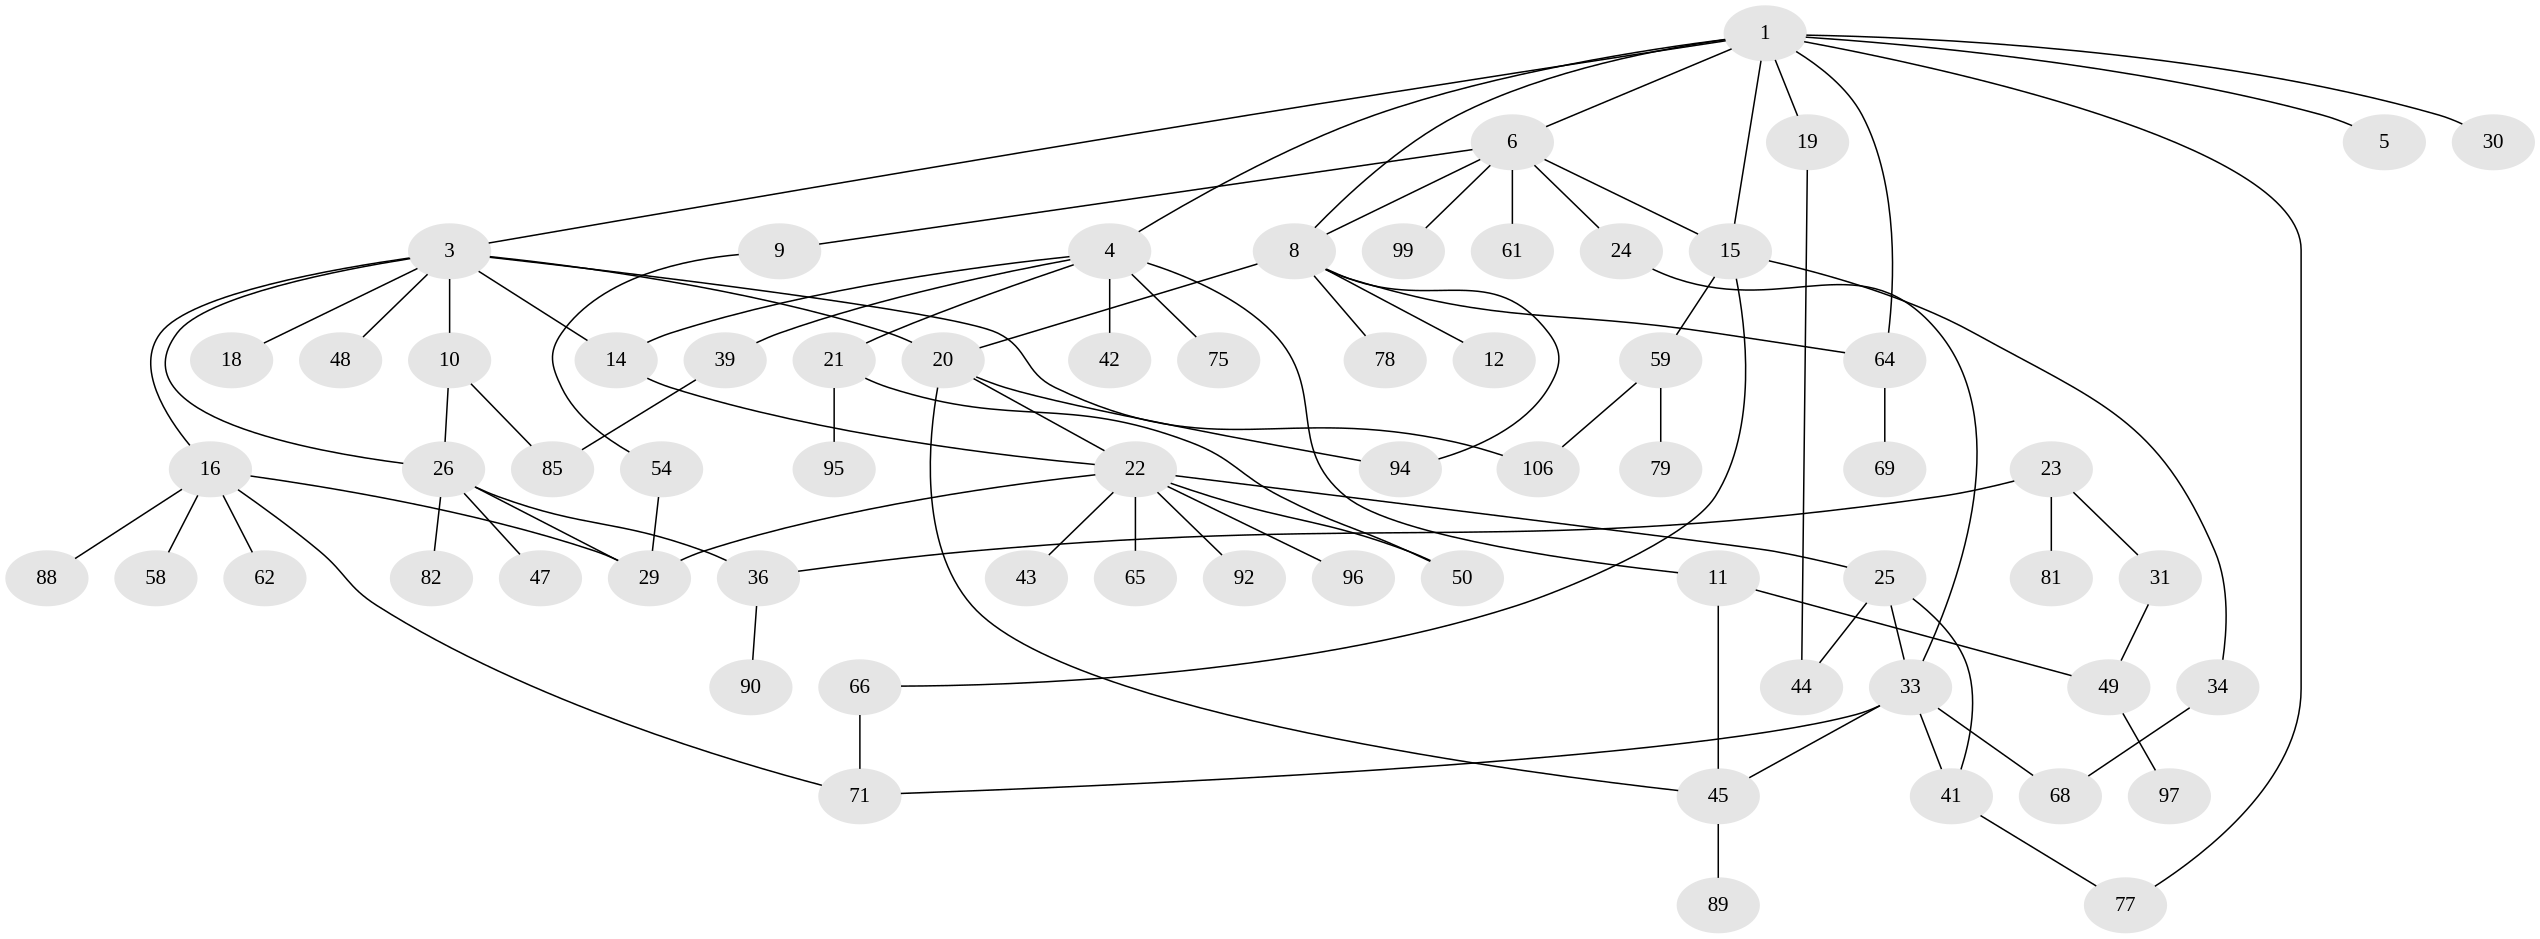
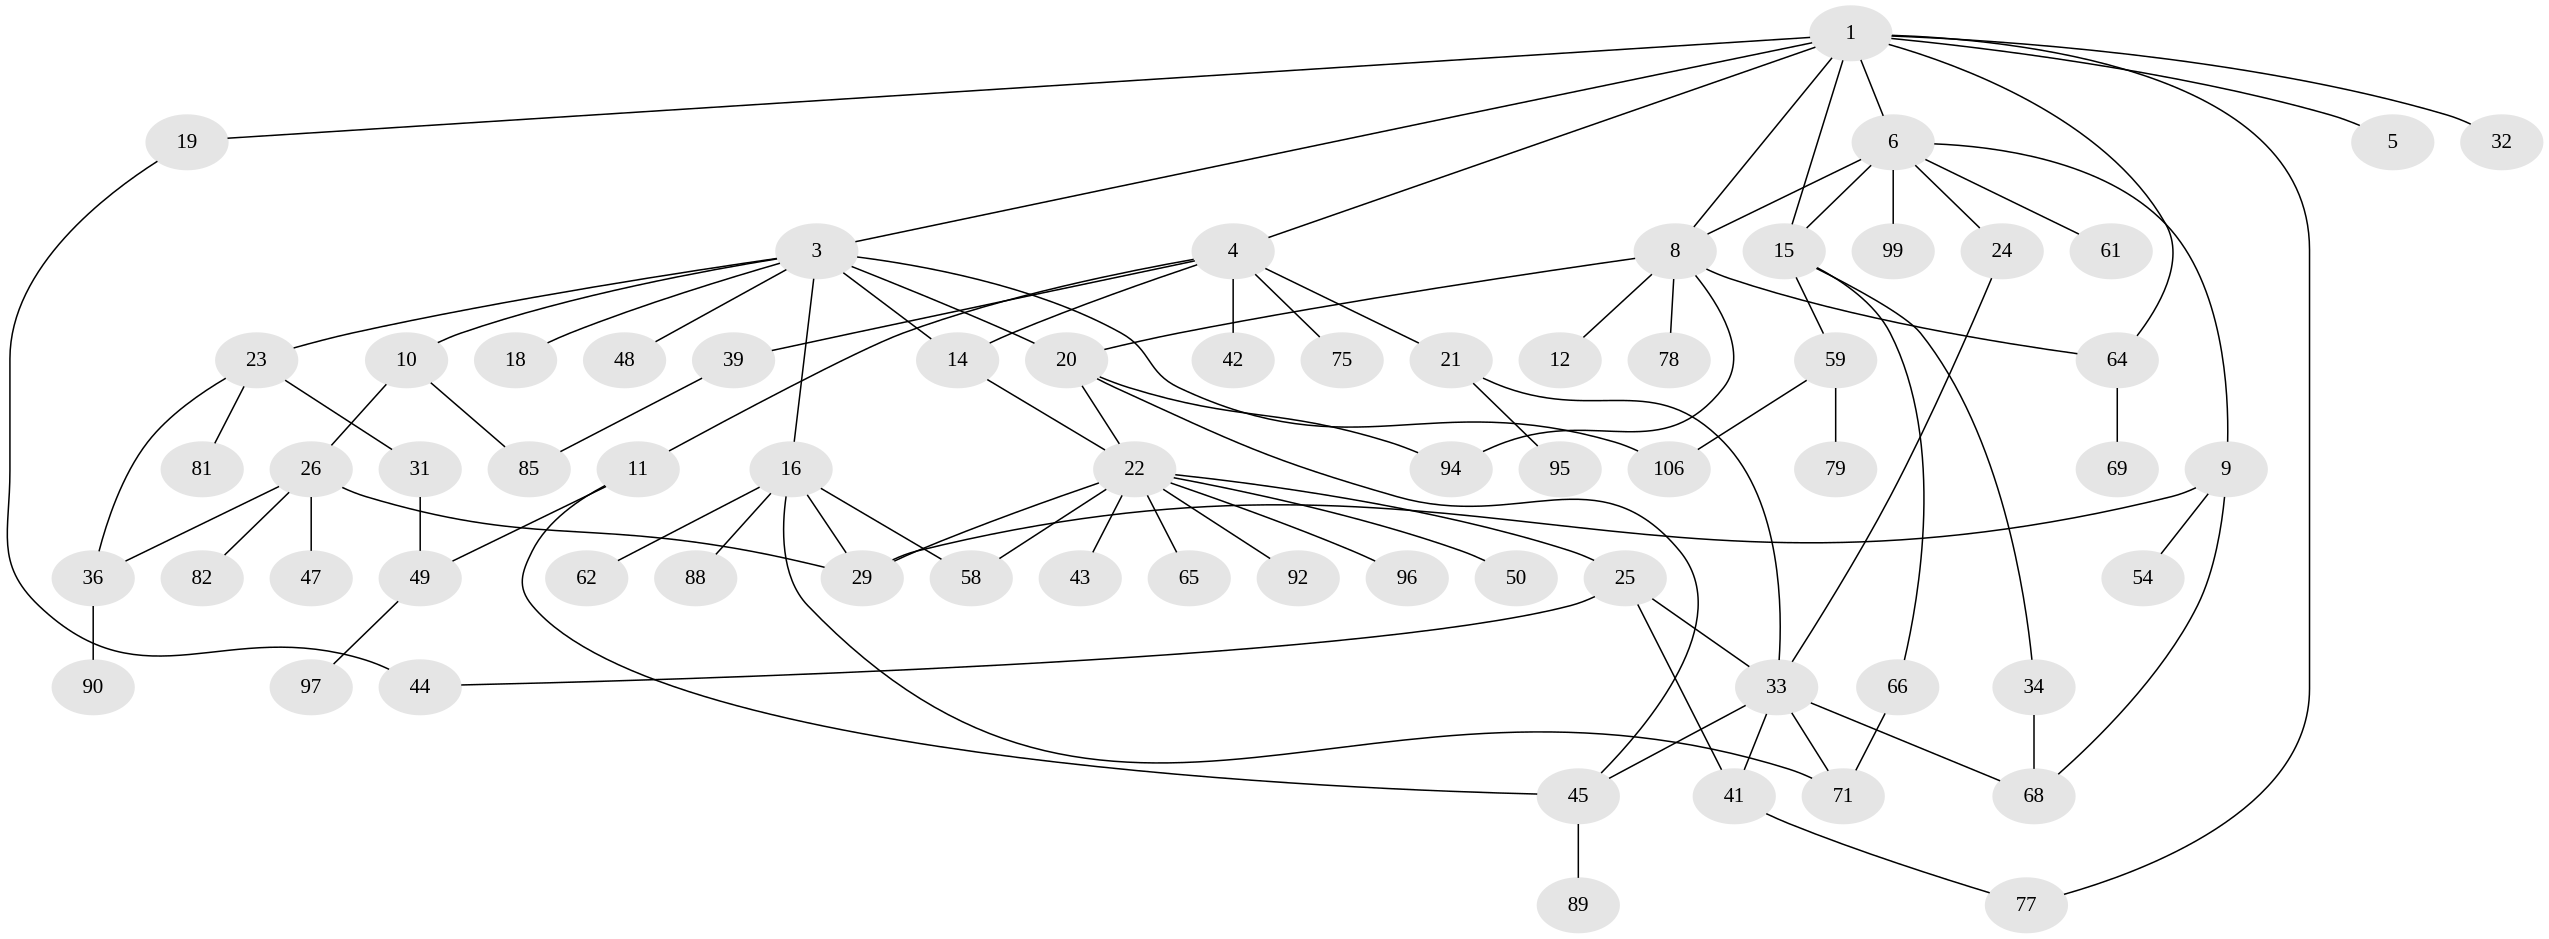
  graph {
    fontname="Liberation Serif"
    node [color=gray90 fontname="Liberation Serif" style=filled]
    edge [fontname="Liberation Serif"]
    1 [super="+2"]
    3 [super="+7"]
    4 [super="+13"]
    5
    6 [super="+98"]
    8 [super="+70"]
    15 [super="+17"]
    19 [super="+83"]
-   30 [super="+67"]
+   30 [super="+67" label=32]
    64
    77
    10 [super="+76"]
    14 [super="+57"]
    16 [super="+63"]
    18
    20 [super="+56"]
    23 [super="+55"]
    48
    n19 [label=106]
    11 [super="+28"]
    21 [super="+27"]
    39
    42
    75
    9 [super="+74"]
    24 [super="+32"]
    61
    99
    12 [super="+38"]
    78
    94
    34 [super="+87"]
    59 [super="+73"]
    66
    44
    69 [super="+84"]
    26 [super="+46"]
    85
    22 [super="+35"]
    29 [super="+37"]
    58 [super="+93"]
    62
    71 [super="+91"]
    88
    45 [super="+60"]
    31
    36 [super="+40"]
    81
    49 [super="+52"]
    50
    95
    54 [super="+86"]
    68 [super="+72"]
    33 [super="+53"]
    47
    82
    89
    97
    25
    43
    65
    92
    96
    79 [super="+80"]
    41 [super="+51"]
    90
    1 -- 3
    1 -- 4
    1 -- 5
    1 -- 6
    1 -- 8
    1 -- 15
    1 -- 19
    1 -- 30
    1 -- 64
    1 -- 77
    3 -- 10
    3 -- 14
    3 -- 16
    3 -- 18
    3 -- 20
-   3 -- 26
+   3 -- 23
    3 -- 48
    3 -- n19
    4 -- 14
    4 -- 11
    4 -- 21
    4 -- 39
    4 -- 42
    4 -- 75
    6 -- 8
    6 -- 15
    6 -- 9
    6 -- 24
    6 -- 61
    6 -- 99
    8 -- 64
    8 -- 20
    8 -- 12
    8 -- 78
    8 -- 94
    15 -- 34
    15 -- 59
    15 -- 66
    19 -- 44
    64 -- 69
    10 -- 26
    10 -- 85
    14 -- 22
    16 -- 29
    16 -- 58
    16 -- 62
    16 -- 71
    16 -- 88
    20 -- 94
    20 -- 22
    20 -- 45
    23 -- 31
    23 -- 36
    23 -- 81
    11 -- 45
    11 -- 49
-   21 -- 50
+   21 -- 33
    21 -- 95
    39 -- 85
-   54 -- 29
+   9 -- 29
    9 -- 54
+   9 -- 68
    24 -- 33
    34 -- 68
    59 -- n19
    59 -- 79
    66 -- 71
    26 -- 29
    26 -- 36
    26 -- 47
    26 -- 82
    22 -- 29
+   22 -- 58
    22 -- 50
    22 -- 25
    22 -- 43
    22 -- 65
    22 -- 92
    22 -- 96
    45 -- 89
    31 -- 49
    36 -- 90
    49 -- 97
    33 -- 71
    33 -- 45
    33 -- 68
    33 -- 41
    25 -- 44
    25 -- 33
    25 -- 41
    41 -- 77
  }
